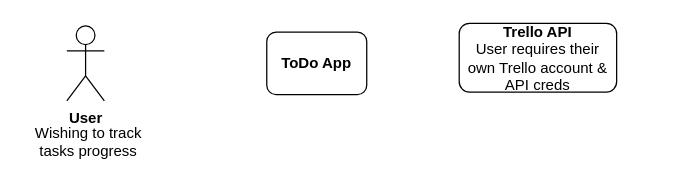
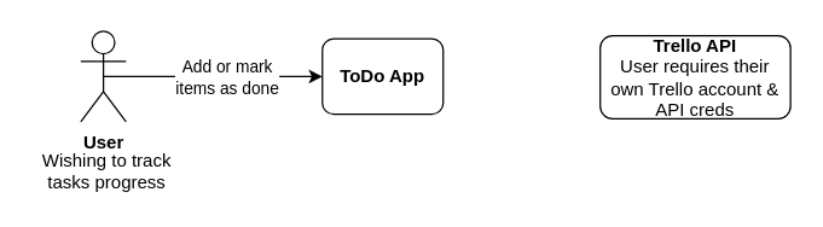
  <mxCell id="0" />
  <mxCell id="1" parent="0" />
+ <mxCell id="2" style="edgeStyle=orthogonalEdgeStyle;rounded=0;orthogonalLoop=1;jettySize=auto;html=1;exitX=0.5;exitY=0.5;exitDx=0;exitDy=0;exitPerimeter=0;" edge="1" parent="1" source="4" target="5"><mxGeometry relative="1" as="geometry" /></mxCell>
+ <mxCell id="3" value="Add or mark &lt;br&gt;items as done" style="edgeLabel;html=1;align=center;verticalAlign=middle;resizable=0;points=[];" vertex="1" connectable="0" parent="2"><mxGeometry x="-0.207" y="1" relative="1" as="geometry"><mxPoint x="24" y="1" as="offset" /></mxGeometry></mxCell>
  <mxCell id="4" value="&lt;b&gt;User&lt;/b&gt;" style="shape=umlActor;verticalLabelPosition=bottom;verticalAlign=top;html=1;outlineConnect=0;" vertex="1" parent="1"><mxGeometry x="53" y="20" width="30" height="60" as="geometry" /></mxCell>
  <mxCell id="5" value="&lt;b&gt;ToDo App&lt;/b&gt;" style="rounded=1;whiteSpace=wrap;html=1;" vertex="1" parent="1"><mxGeometry x="213" y="25" width="80" height="50" as="geometry" /></mxCell>
  <mxCell id="6" value="Wishing to track &lt;br&gt;tasks progress" style="text;html=1;align=center;verticalAlign=middle;resizable=0;points=[];autosize=1;strokeColor=none;" vertex="1" parent="1"><mxGeometry x="20" y="98" width="100" height="30" as="geometry" /></mxCell>
- <mxCell id="7" value="&lt;b&gt;Trello API&lt;br&gt;&lt;/b&gt;User requires their own Trello account &amp;amp; API creds" style="rounded=1;whiteSpace=wrap;html=1;" vertex="1" parent="1"><mxGeometry x="367" y="18" width="126" height="55" as="geometry" /></mxCell>
+ <mxCell id="7" value="&lt;b&gt;Trello API&lt;br&gt;&lt;/b&gt;User requires their own Trello account &amp;amp; API creds" style="rounded=1;whiteSpace=wrap;html=1;" vertex="1" parent="1"><mxGeometry x="397" y="23" width="126" height="55" as="geometry" /></mxCell>
